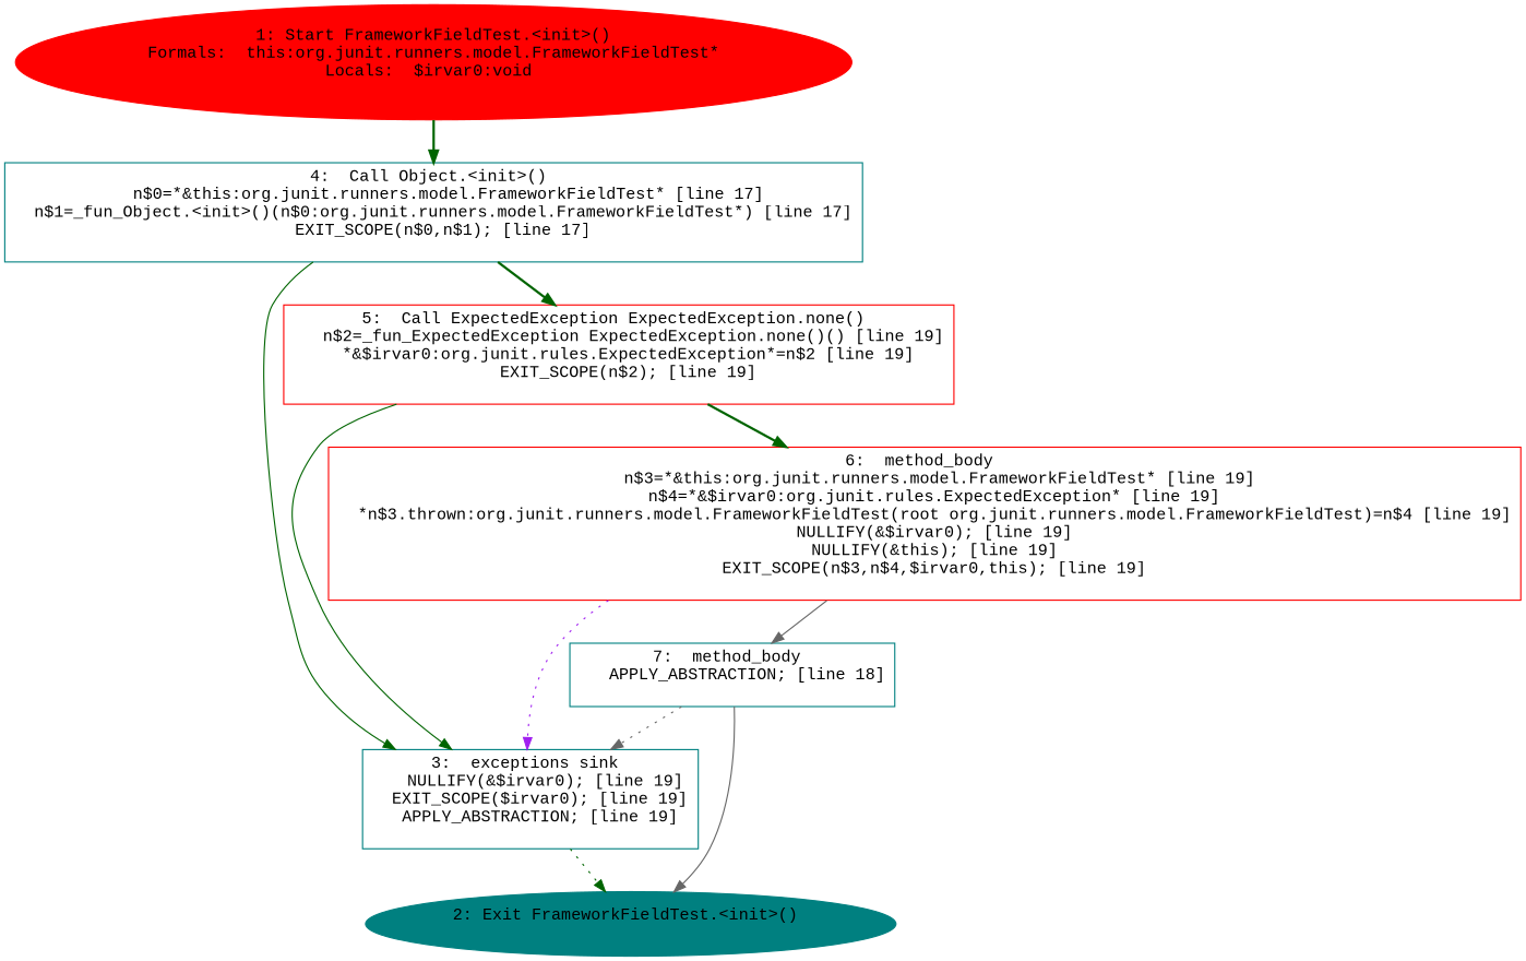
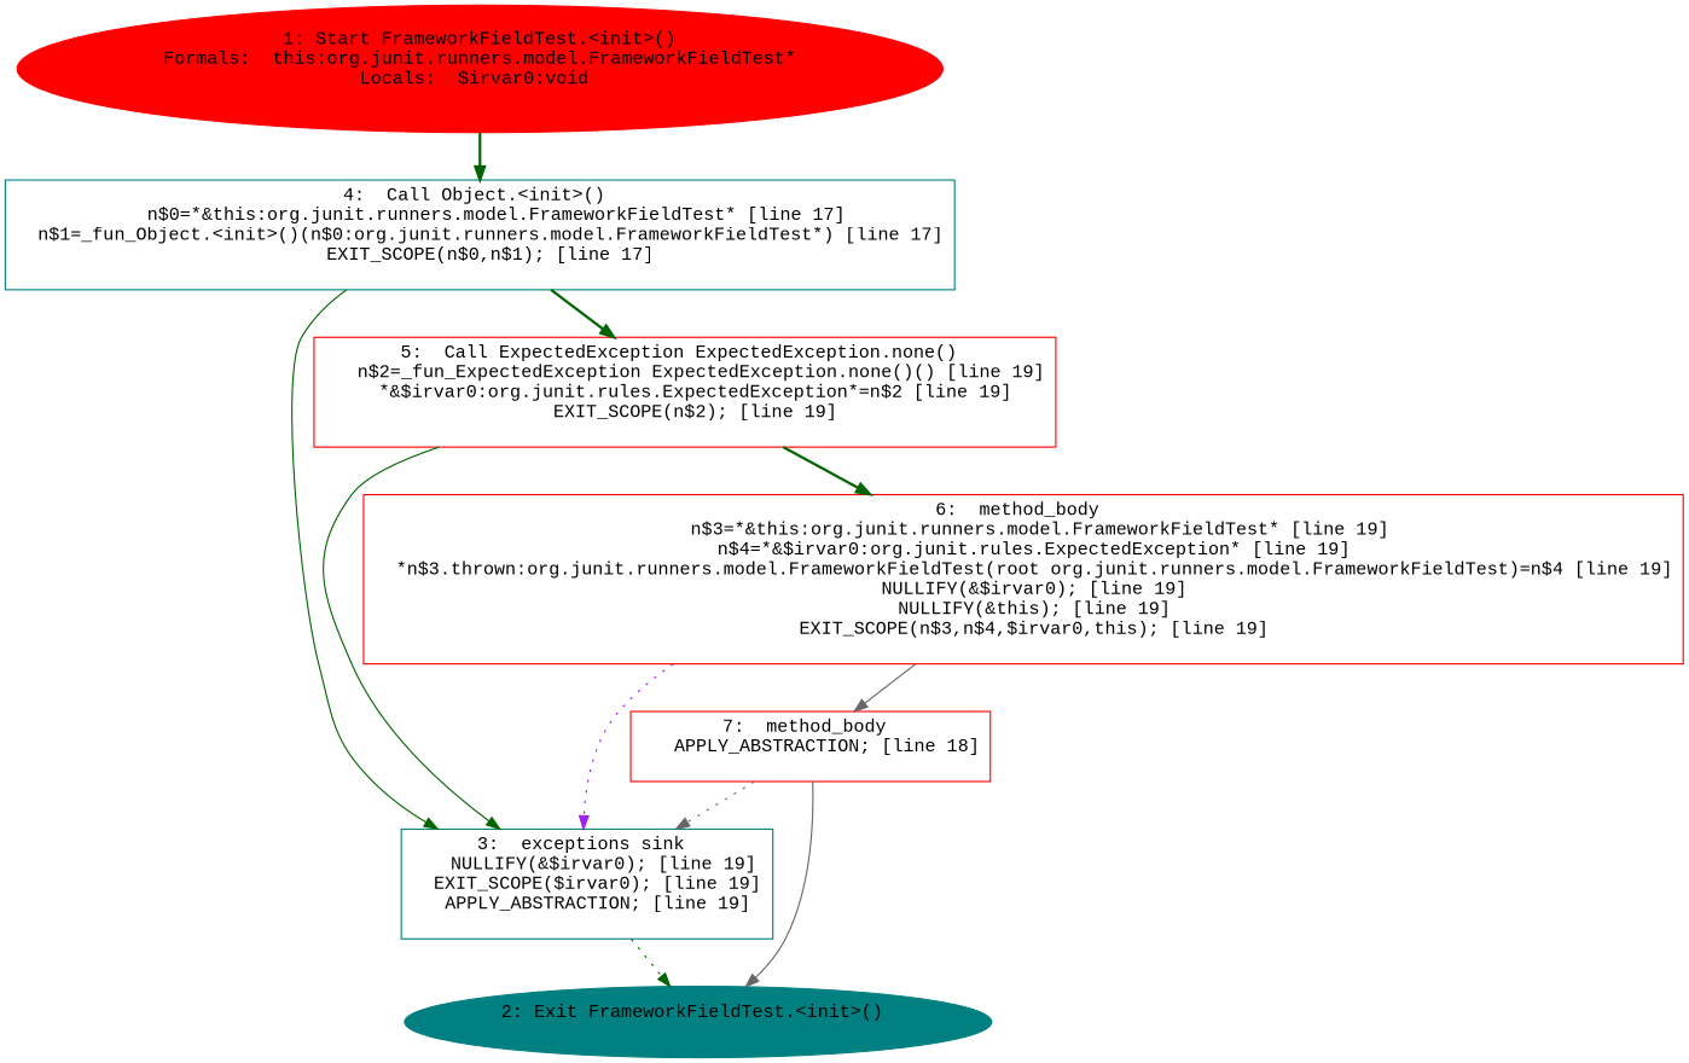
  digraph {
    fontname="Liberation Mono"
    node [color=red fontname="Liberation Mono" shape=box]
    edge [color=darkgreen style=solid fontname="Liberation Mono"]
    n1 [label="1: Start FrameworkFieldTest.<init>()\nFormals:  this:org.junit.runners.model.FrameworkFieldTest*\nLocals:  $irvar0:void \n  " style=filled shape=""]
    n2 [label="4:  Call Object.<init>() \n   n$0=*&this:org.junit.runners.model.FrameworkFieldTest* [line 17]\n  n$1=_fun_Object.<init>()(n$0:org.junit.runners.model.FrameworkFieldTest*) [line 17]\n  EXIT_SCOPE(n$0,n$1); [line 17]\n " color=teal]
    n3 [label="3:  exceptions sink \n   NULLIFY(&$irvar0); [line 19]\n  EXIT_SCOPE($irvar0); [line 19]\n  APPLY_ABSTRACTION; [line 19]\n " color=teal]
    n4 [label="5:  Call ExpectedException ExpectedException.none() \n   n$2=_fun_ExpectedException ExpectedException.none()() [line 19]\n  *&$irvar0:org.junit.rules.ExpectedException*=n$2 [line 19]\n  EXIT_SCOPE(n$2); [line 19]\n "]
    n5 [color=teal label="2: Exit FrameworkFieldTest.<init>() \n  " style=filled shape=""]
    n6 [label="6:  method_body \n   n$3=*&this:org.junit.runners.model.FrameworkFieldTest* [line 19]\n  n$4=*&$irvar0:org.junit.rules.ExpectedException* [line 19]\n  *n$3.thrown:org.junit.runners.model.FrameworkFieldTest(root org.junit.runners.model.FrameworkFieldTest)=n$4 [line 19]\n  NULLIFY(&$irvar0); [line 19]\n  NULLIFY(&this); [line 19]\n  EXIT_SCOPE(n$3,n$4,$irvar0,this); [line 19]\n "]
-   n7 [label="7:  method_body \n   APPLY_ABSTRACTION; [line 18]\n " color=teal]
+   n7 [label="7:  method_body \n   APPLY_ABSTRACTION; [line 18]\n "]
    n1 -> n2 [style=bold]
    n2 -> n3
    n2 -> n4 [style=bold]
    n3 -> n5 [style=dotted]
    n4 -> n3
    n4 -> n6 [style=bold]
    n6 -> n3 [color=purple style=dotted]
    n6 -> n7 [color=gray40]
    n7 -> n3 [color=gray40 style=dotted]
    n7 -> n5 [color=gray40]
  }
